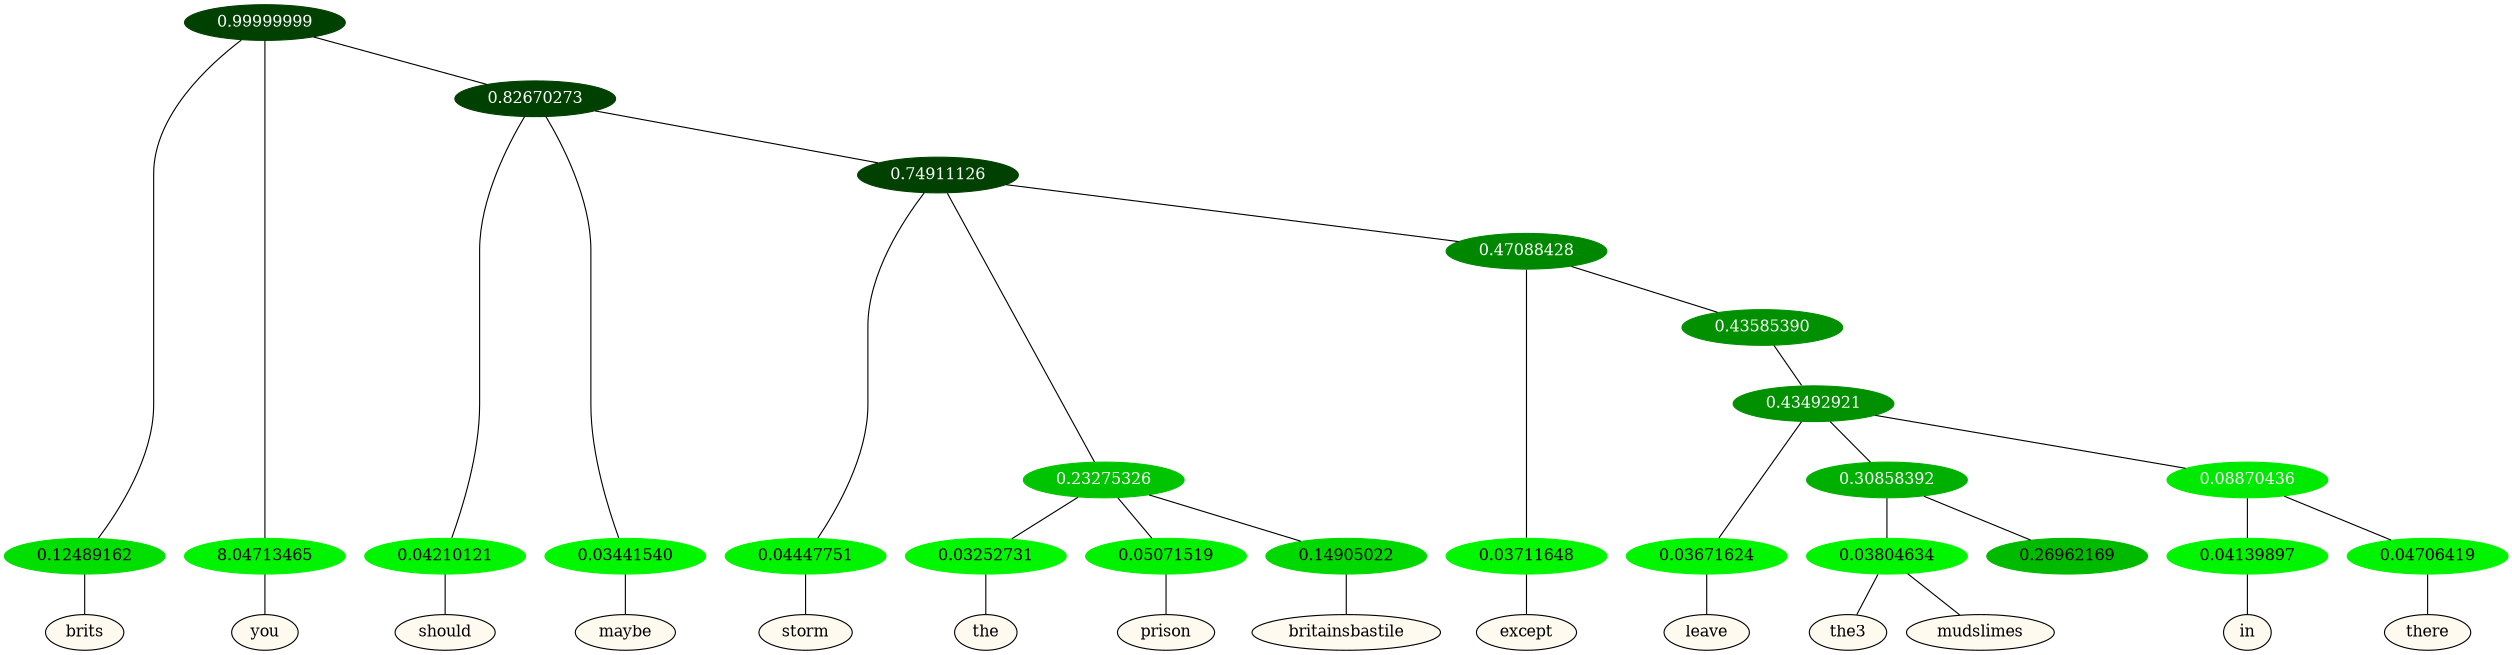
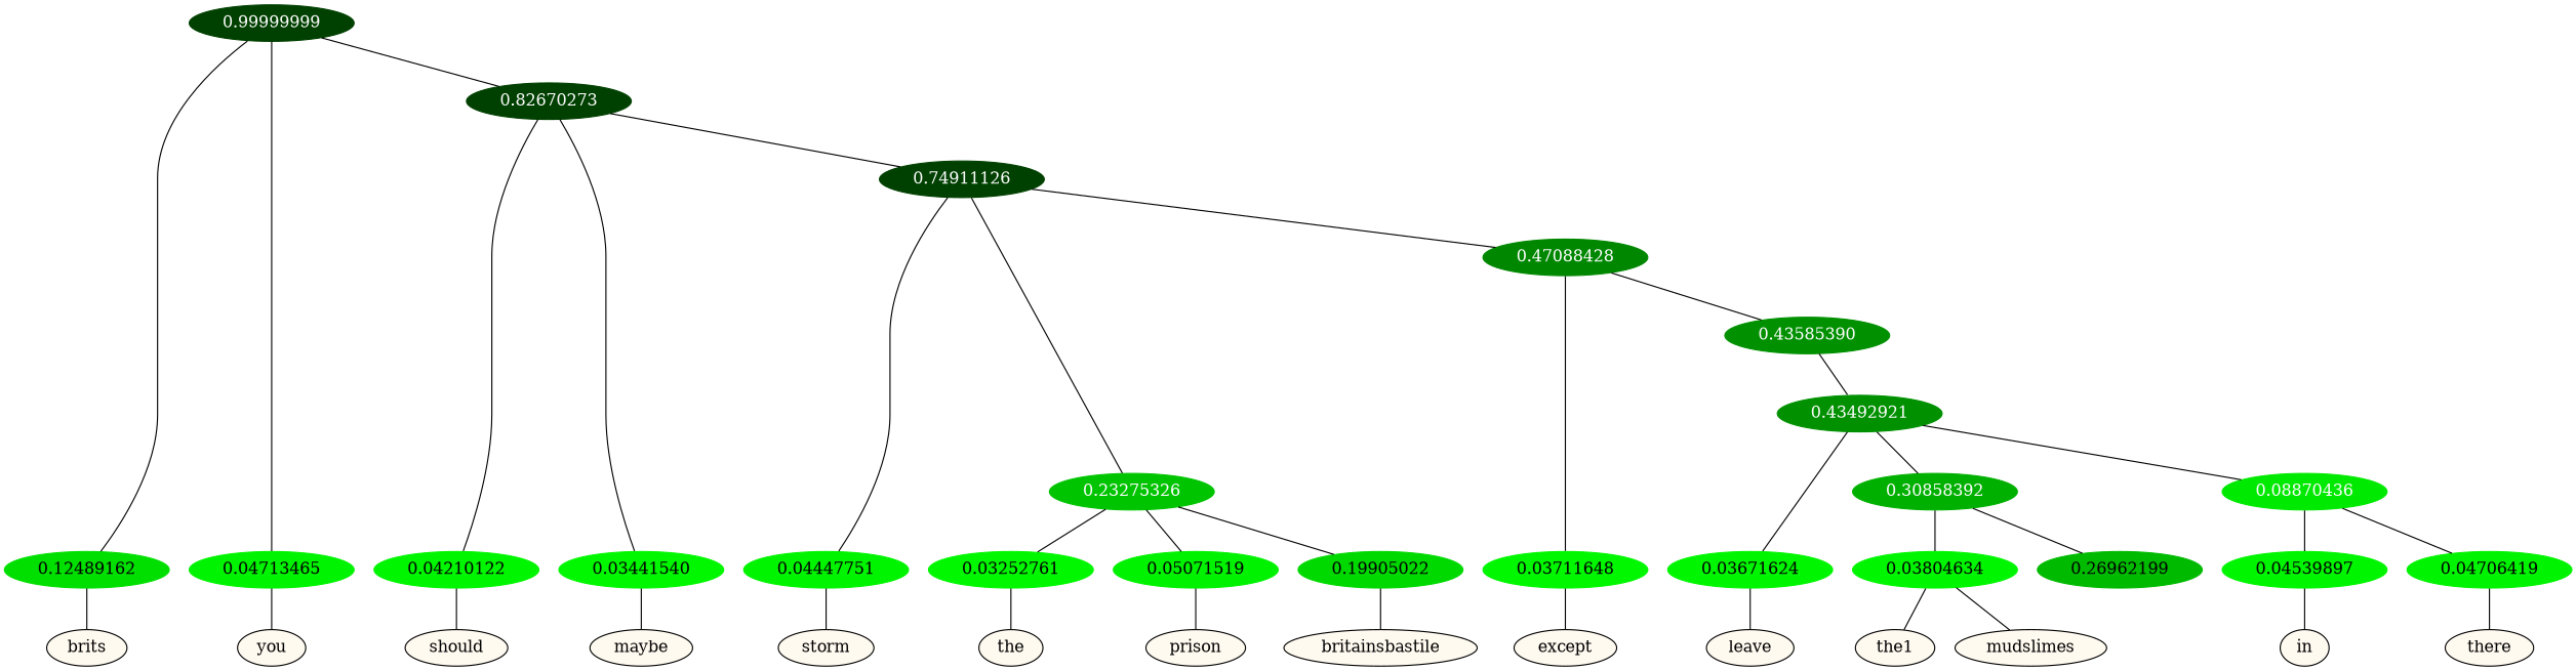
  graph {
    node [color=black format=png nodesep=0.001 ordering=out overlap_scaling=0.01 ranksep=0.001 style=filled]
    n1 [fillcolor=floralwhite height=0.15 label=brits style="filled,solid" width=0.15]
    n2 [fillcolor=floralwhite height=0.15 label=you style="filled,solid" width=0.15]
    n3 [fillcolor=floralwhite height=0.15 label=should style="filled,solid" width=0.15]
    n4 [fillcolor=floralwhite height=0.15 label=maybe style="filled,solid" width=0.15]
    n5 [fillcolor=floralwhite height=0.15 label=storm style="filled,solid" width=0.15]
    n6 [fillcolor=floralwhite height=0.15 label=the style="filled,solid" width=0.15]
    n7 [fillcolor=floralwhite height=0.15 label=prison style="filled,solid" width=0.15]
    n8 [fillcolor=floralwhite height=0.15 label=britainsbastile style="filled,solid" width=0.15]
    n9 [fillcolor=floralwhite height=0.15 label=except style="filled,solid" width=0.15]
    n10 [fillcolor=floralwhite height=0.15 label=leave style="filled,solid" width=0.15]
-   n11 [fillcolor=floralwhite height=0.15 label=the3 style="filled,solid" width=0.15]
+   n11 [fillcolor=floralwhite height=0.15 label=the1 style="filled,solid" width=0.15]
    n12 [fillcolor=floralwhite height=0.15 label=mudslimes style="filled,solid" width=0.15]
    n13 [fillcolor=floralwhite height=0.15 label=in style="filled,solid" width=0.15]
    n14 [fillcolor=floralwhite height=0.15 label=there style="filled,solid" width=0.15]
    n15 [color="0.334 1.000 0.875" fontcolor=black height=0.15 label=0.12489162 width=0.15]
-   n16 [color="0.334 1.000 0.953" fontcolor=black height=0.15 label=8.04713465 width=0.15]
-   n17 [color="0.334 1.000 0.958" fontcolor=black height=0.15 label=0.04210121 width=0.15]
+   n16 [color="0.334 1.000 0.953" fontcolor=black height=0.15 label=0.04713465 width=0.15]
+   n17 [color="0.334 1.000 0.958" fontcolor=black height=0.15 label=0.04210122 width=0.15]
    n18 [color="0.334 1.000 0.966" fontcolor=black height=0.15 label=0.03441540 width=0.15]
    n19 [color="0.334 1.000 0.956" fontcolor=black height=0.15 label=0.04447751 width=0.15]
-   n20 [color="0.334 1.000 0.967" fontcolor=black height=0.15 label=0.03252731 width=0.15]
+   n20 [color="0.334 1.000 0.967" fontcolor=black height=0.15 label=0.03252761 width=0.15]
    n21 [color="0.334 1.000 0.949" fontcolor=black height=0.15 label=0.05071519 width=0.15]
-   n22 [color="0.334 1.000 0.851" fontcolor=black height=0.15 label=0.14905022 width=0.15]
+   n22 [color="0.334 1.000 0.851" fontcolor=black height=0.15 label=0.19905022 width=0.15]
    n23 [color="0.334 1.000 0.966" fontcolor=black height=0.15 label=0.03711648 width=0.15]
    n24 [color="0.334 1.000 0.963" fontcolor=black height=0.15 label=0.03671624 width=0.15]
    n25 [color="0.334 1.000 0.962" fontcolor=black height=0.15 label=0.03804634 width=0.15]
-   n26 [color="0.334 1.000 0.730" fontcolor=black height=0.15 label=0.26962169 width=0.15]
-   n27 [color="0.334 1.000 0.959" fontcolor=black height=0.15 label=0.04139897 width=0.15]
+   n26 [color="0.334 1.000 0.730" fontcolor=black height=0.15 label=0.26962199 width=0.15]
+   n27 [color="0.334 1.000 0.959" fontcolor=black height=0.15 label=0.04539897 width=0.15]
    n28 [color="0.334 1.000 0.953" fontcolor=black height=0.15 label=0.04706419 width=0.15]
    n29 [color="0.334 1.000 0.250" fontcolor=grey99 height=0.15 label=0.99999999 width=0.15]
    n30 [color="0.334 1.000 0.250" fontcolor=grey99 height=0.15 label=0.82670273 width=0.15]
    n31 [color="0.334 1.000 0.251" fontcolor=grey99 height=0.15 label=0.74911126 width=0.15]
    n32 [color="0.334 1.000 0.767" fontcolor=grey99 height=0.15 label=0.23275326 width=0.15]
    n33 [color="0.334 1.000 0.529" fontcolor=grey99 height=0.15 label=0.47088428 width=0.15]
    n34 [color="0.334 1.000 0.564" fontcolor=grey99 height=0.15 label=0.43585390 width=0.15]
    n35 [color="0.334 1.000 0.565" fontcolor=grey99 height=0.15 label=0.43492921 width=0.15]
    n36 [color="0.334 1.000 0.691" fontcolor=grey99 height=0.15 label=0.30858392 width=0.15]
    n37 [color="0.334 1.000 0.911" fontcolor=grey99 height=0.15 label=0.08870436 width=0.15]
    subgraph sub_1 {
      rank=same
      n1
      n2
      n3
      n4
      n5
      n6
      n7
      n8
      n9
      n10
      n11
      n12
      n13
      n14
    }
    subgraph sub_2 {
      rank=same
      n15
      n16
      n17
      n18
      n19
      n20
      n21
      n22
      n23
      n24
      n25
      n26
      n27
      n28
    }
    n15 -- n1
    n16 -- n2
    n17 -- n3
    n18 -- n4
    n19 -- n5
    n20 -- n6
    n21 -- n7
    n22 -- n8
    n23 -- n9
    n24 -- n10
    n25 -- n11
    n25 -- n12
    n27 -- n13
    n28 -- n14
    n29 -- n15
    n29 -- n16
    n29 -- n30
    n30 -- n17
    n30 -- n18
    n30 -- n31
    n31 -- n19
    n31 -- n32
    n31 -- n33
    n32 -- n20
    n32 -- n21
    n32 -- n22
    n33 -- n23
    n33 -- n34
    n34 -- n35
    n35 -- n24
    n35 -- n36
    n35 -- n37
    n36 -- n25
    n36 -- n26
    n37 -- n27
    n37 -- n28
  }
